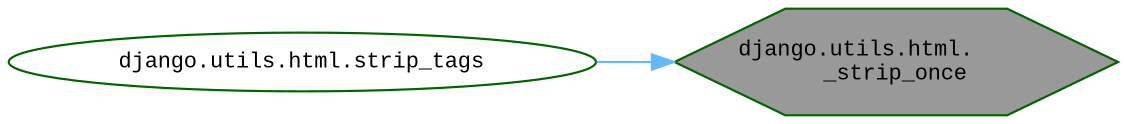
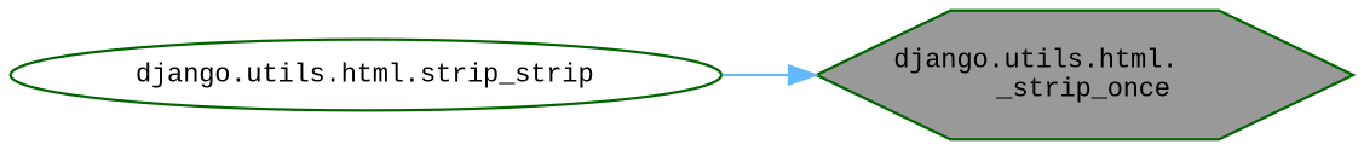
  digraph {
    rankdir=RL
    fontname="Liberation Mono"
    node [color=darkgreen fontname="Liberation Mono" fontsize=10 style=filled]
    n1 [fillcolor=grey60 fontcolor=black height=0.2 label="django.utils.html.\l_strip_once" shape=hexagon width=0.4]
-   n2 [fillcolor=white height=0.2 label="django.utils.html.strip_tags" shape=ellipse width=0.4]
+   n2 [fillcolor=white height=0.2 label="django.utils.html.strip_strip" shape=ellipse width=0.4]
    n1 -> n2 [color=steelblue1 dir=back fontname="Liberation Mono" fontsize=10 labelfontname=Helvetica labelfontsize=10 style=solid]
  }
